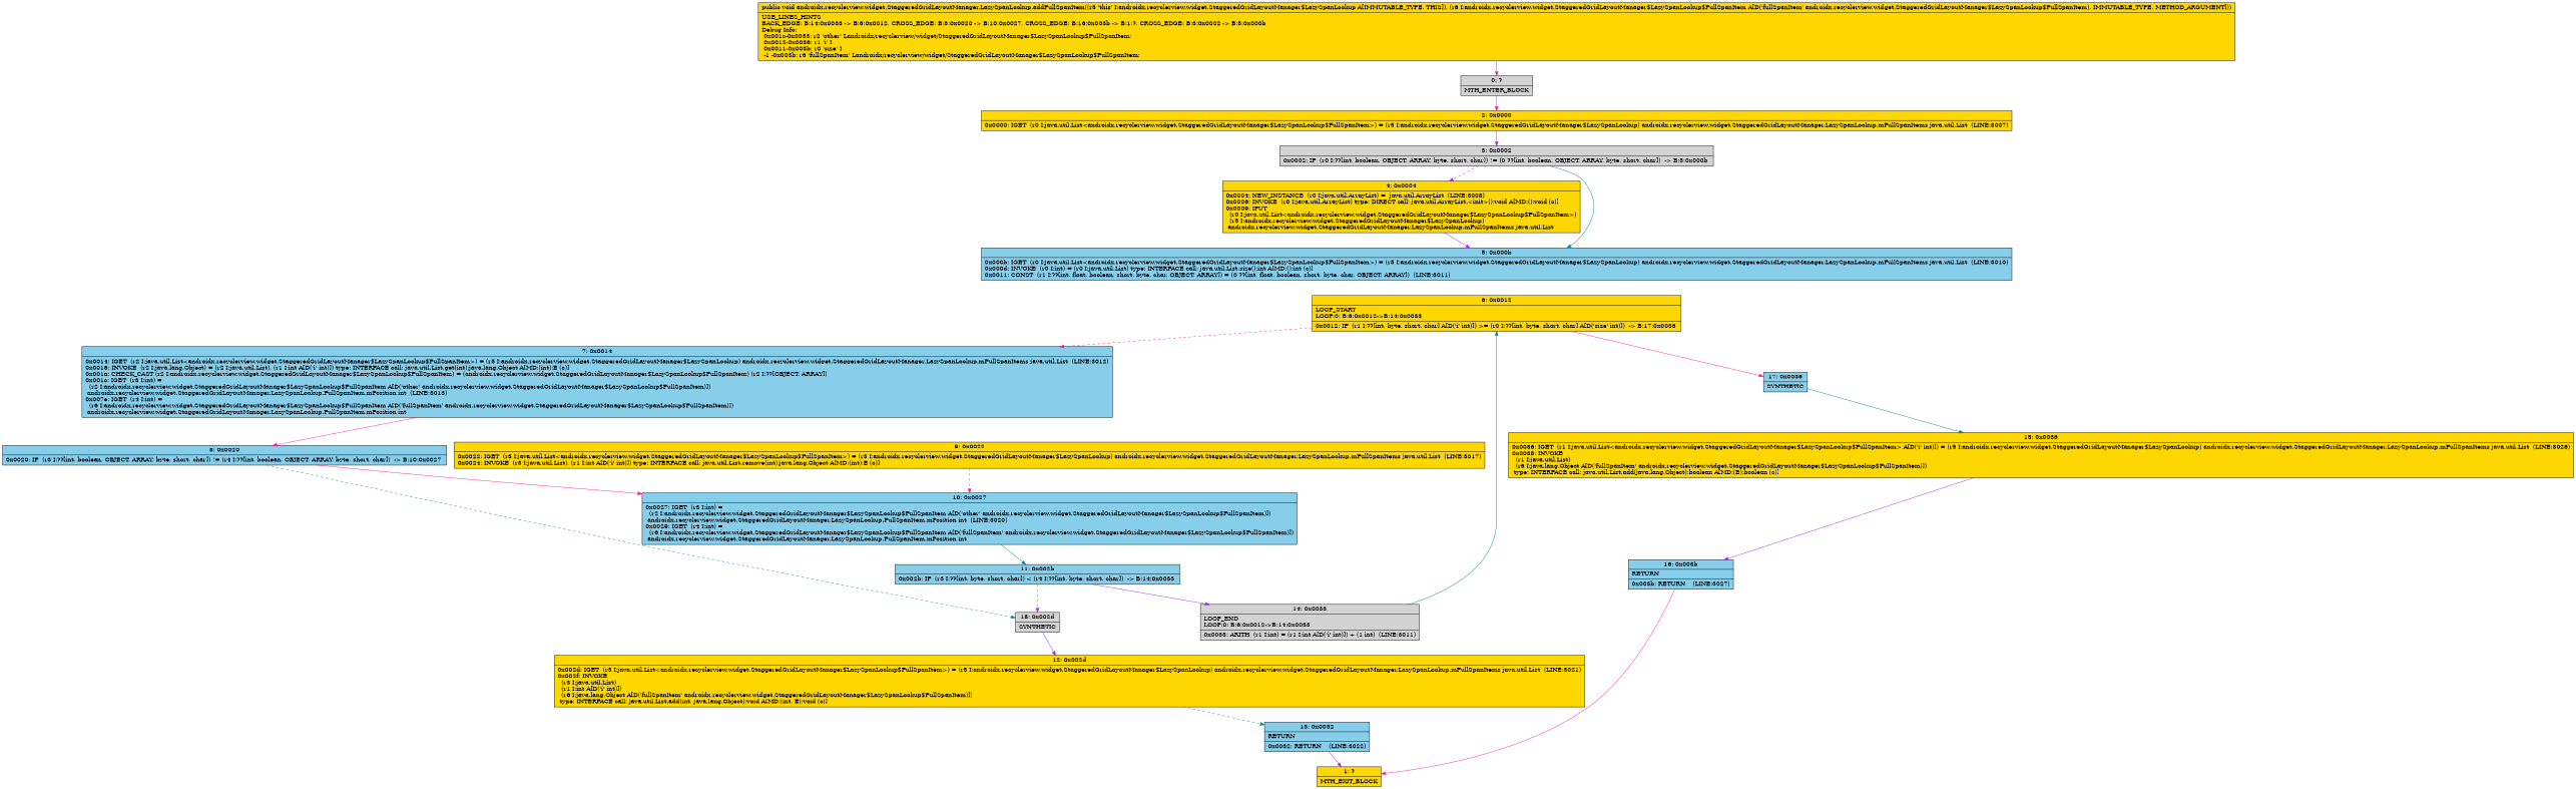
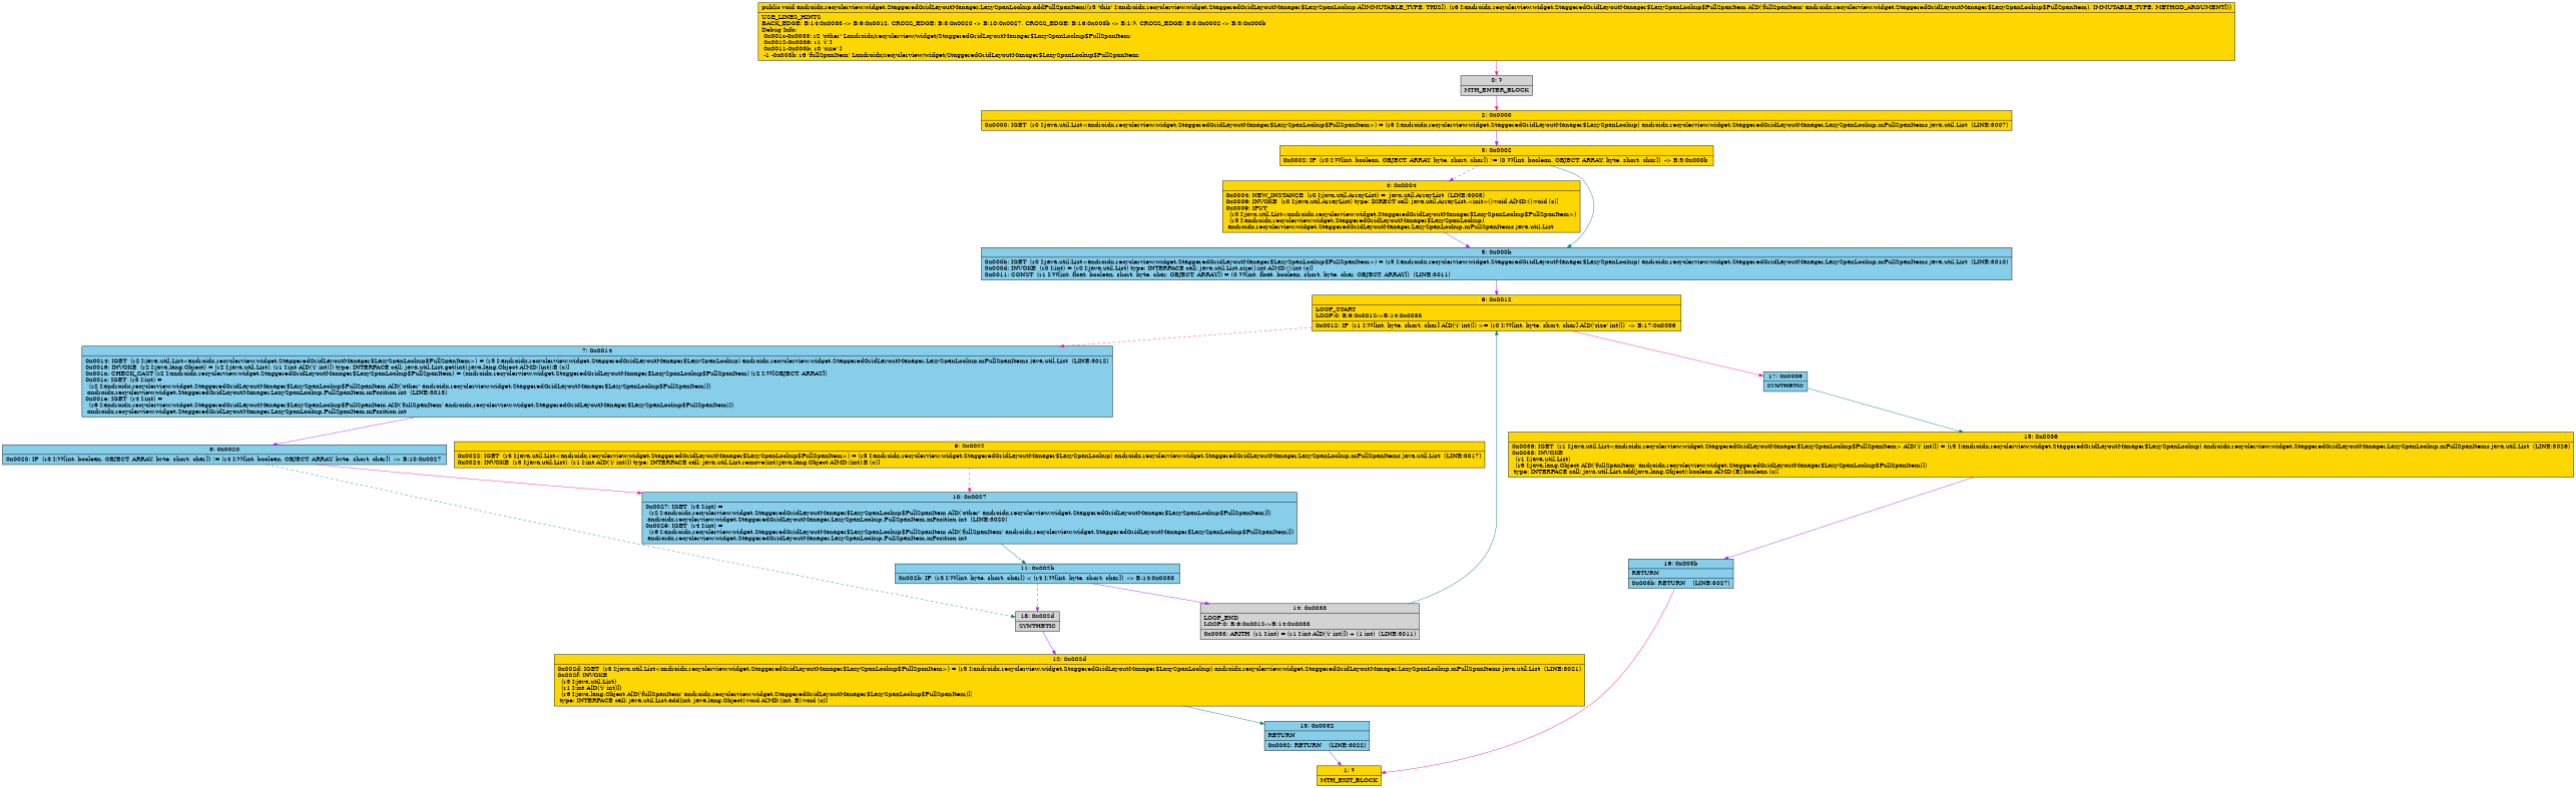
  digraph {
    node [fillcolor=gold shape=record style=filled]
    edge [color=purple]
    n1 [fillcolor=lightgrey label="{0\:\ ?|MTH_ENTER_BLOCK\l}"]
    n2 [label="{2\:\ 0x0000|0x0000: IGET  (r0 I:java.util.List\<androidx.recyclerview.widget.StaggeredGridLayoutManager$LazySpanLookup$FullSpanItem\>) = (r5 I:androidx.recyclerview.widget.StaggeredGridLayoutManager$LazySpanLookup) androidx.recyclerview.widget.StaggeredGridLayoutManager.LazySpanLookup.mFullSpanItems java.util.List  (LINE:3007)\l}"]
-   n3 [fillcolor=lightgrey label="{3\:\ 0x0002|0x0002: IF  (r0 I:??[int, boolean, OBJECT, ARRAY, byte, short, char]) != (0 ??[int, boolean, OBJECT, ARRAY, byte, short, char])  \-\> B:5:0x000b \l}"]
+   n3 [label="{3\:\ 0x0002|0x0002: IF  (r0 I:??[int, boolean, OBJECT, ARRAY, byte, short, char]) != (0 ??[int, boolean, OBJECT, ARRAY, byte, short, char])  \-\> B:5:0x000b \l}"]
    n4 [label="{4\:\ 0x0004|0x0004: NEW_INSTANCE  (r0 I:java.util.ArrayList) =  java.util.ArrayList  (LINE:3008)\l0x0006: INVOKE  (r0 I:java.util.ArrayList) type: DIRECT call: java.util.ArrayList.\<init\>():void A[MD:():void (c)]\l0x0009: IPUT  \l  (r0 I:java.util.List\<androidx.recyclerview.widget.StaggeredGridLayoutManager$LazySpanLookup$FullSpanItem\>)\l  (r5 I:androidx.recyclerview.widget.StaggeredGridLayoutManager$LazySpanLookup)\l androidx.recyclerview.widget.StaggeredGridLayoutManager.LazySpanLookup.mFullSpanItems java.util.List \l}"]
    n5 [fillcolor=skyblue label="{5\:\ 0x000b|0x000b: IGET  (r0 I:java.util.List\<androidx.recyclerview.widget.StaggeredGridLayoutManager$LazySpanLookup$FullSpanItem\>) = (r5 I:androidx.recyclerview.widget.StaggeredGridLayoutManager$LazySpanLookup) androidx.recyclerview.widget.StaggeredGridLayoutManager.LazySpanLookup.mFullSpanItems java.util.List  (LINE:3010)\l0x000d: INVOKE  (r0 I:int) = (r0 I:java.util.List) type: INTERFACE call: java.util.List.size():int A[MD:():int (c)]\l0x0011: CONST  (r1 I:??[int, float, boolean, short, byte, char, OBJECT, ARRAY]) = (0 ??[int, float, boolean, short, byte, char, OBJECT, ARRAY])  (LINE:3011)\l}"]
    n6 [label="{6\:\ 0x0012|LOOP_START\lLOOP:0: B:6:0x0012\-\>B:14:0x0033\l|0x0012: IF  (r1 I:??[int, byte, short, char] A[D('i' int)]) \>= (r0 I:??[int, byte, short, char] A[D('size' int)])  \-\> B:17:0x0036 \l}"]
-   n7 [fillcolor=skyblue label="{7\:\ 0x0014|0x0014: IGET  (r2 I:java.util.List\<androidx.recyclerview.widget.StaggeredGridLayoutManager$LazySpanLookup$FullSpanItem\>) = (r5 I:androidx.recyclerview.widget.StaggeredGridLayoutManager$LazySpanLookup) androidx.recyclerview.widget.StaggeredGridLayoutManager.LazySpanLookup.mFullSpanItems java.util.List  (LINE:3012)\l0x0016: INVOKE  (r2 I:java.lang.Object) = (r2 I:java.util.List), (r1 I:int A[D('i' int)]) type: INTERFACE call: java.util.List.get(int):java.lang.Object A[MD:(int):E (c)]\l0x001a: CHECK_CAST (r2 I:androidx.recyclerview.widget.StaggeredGridLayoutManager$LazySpanLookup$FullSpanItem) = (androidx.recyclerview.widget.StaggeredGridLayoutManager$LazySpanLookup$FullSpanItem) (r2 I:??[OBJECT, ARRAY]) \l0x001c: IGET  (r3 I:int) = \l  (r2 I:androidx.recyclerview.widget.StaggeredGridLayoutManager$LazySpanLookup$FullSpanItem A[D('other' androidx.recyclerview.widget.StaggeredGridLayoutManager$LazySpanLookup$FullSpanItem)])\l androidx.recyclerview.widget.StaggeredGridLayoutManager.LazySpanLookup.FullSpanItem.mPosition int  (LINE:3013)\l0x007e: IGET  (r4 I:int) = \l  (r6 I:androidx.recyclerview.widget.StaggeredGridLayoutManager$LazySpanLookup$FullSpanItem A[D('fullSpanItem' androidx.recyclerview.widget.StaggeredGridLayoutManager$LazySpanLookup$FullSpanItem)])\l androidx.recyclerview.widget.StaggeredGridLayoutManager.LazySpanLookup.FullSpanItem.mPosition int \l}"]
+   n7 [fillcolor=skyblue label="{7\:\ 0x0014|0x0014: IGET  (r2 I:java.util.List\<androidx.recyclerview.widget.StaggeredGridLayoutManager$LazySpanLookup$FullSpanItem\>) = (r5 I:androidx.recyclerview.widget.StaggeredGridLayoutManager$LazySpanLookup) androidx.recyclerview.widget.StaggeredGridLayoutManager.LazySpanLookup.mFullSpanItems java.util.List  (LINE:3012)\l0x0016: INVOKE  (r2 I:java.lang.Object) = (r2 I:java.util.List), (r1 I:int A[D('i' int)]) type: INTERFACE call: java.util.List.get(int):java.lang.Object A[MD:(int):E (c)]\l0x001a: CHECK_CAST (r2 I:androidx.recyclerview.widget.StaggeredGridLayoutManager$LazySpanLookup$FullSpanItem) = (androidx.recyclerview.widget.StaggeredGridLayoutManager$LazySpanLookup$FullSpanItem) (r2 I:??[OBJECT, ARRAY]) \l0x001c: IGET  (r3 I:int) = \l  (r2 I:androidx.recyclerview.widget.StaggeredGridLayoutManager$LazySpanLookup$FullSpanItem A[D('other' androidx.recyclerview.widget.StaggeredGridLayoutManager$LazySpanLookup$FullSpanItem)])\l androidx.recyclerview.widget.StaggeredGridLayoutManager.LazySpanLookup.FullSpanItem.mPosition int  (LINE:3013)\l0x001e: IGET  (r4 I:int) = \l  (r6 I:androidx.recyclerview.widget.StaggeredGridLayoutManager$LazySpanLookup$FullSpanItem A[D('fullSpanItem' androidx.recyclerview.widget.StaggeredGridLayoutManager$LazySpanLookup$FullSpanItem)])\l androidx.recyclerview.widget.StaggeredGridLayoutManager.LazySpanLookup.FullSpanItem.mPosition int \l}"]
    n8 [fillcolor=skyblue label="{17\:\ 0x0036|SYNTHETIC\l}"]
    n9 [fillcolor=skyblue label="{8\:\ 0x0020|0x0020: IF  (r3 I:??[int, boolean, OBJECT, ARRAY, byte, short, char]) != (r4 I:??[int, boolean, OBJECT, ARRAY, byte, short, char])  \-\> B:10:0x0027 \l}"]
    n10 [label="{15\:\ 0x0036|0x0036: IGET  (r1 I:java.util.List\<androidx.recyclerview.widget.StaggeredGridLayoutManager$LazySpanLookup$FullSpanItem\> A[D('i' int)]) = (r5 I:androidx.recyclerview.widget.StaggeredGridLayoutManager$LazySpanLookup) androidx.recyclerview.widget.StaggeredGridLayoutManager.LazySpanLookup.mFullSpanItems java.util.List  (LINE:3026)\l0x0038: INVOKE  \l  (r1 I:java.util.List)\l  (r6 I:java.lang.Object A[D('fullSpanItem' androidx.recyclerview.widget.StaggeredGridLayoutManager$LazySpanLookup$FullSpanItem)])\l type: INTERFACE call: java.util.List.add(java.lang.Object):boolean A[MD:(E):boolean (c)]\l}"]
    n11 [fillcolor=skyblue label="{10\:\ 0x0027|0x0027: IGET  (r3 I:int) = \l  (r2 I:androidx.recyclerview.widget.StaggeredGridLayoutManager$LazySpanLookup$FullSpanItem A[D('other' androidx.recyclerview.widget.StaggeredGridLayoutManager$LazySpanLookup$FullSpanItem)])\l androidx.recyclerview.widget.StaggeredGridLayoutManager.LazySpanLookup.FullSpanItem.mPosition int  (LINE:3020)\l0x0029: IGET  (r4 I:int) = \l  (r6 I:androidx.recyclerview.widget.StaggeredGridLayoutManager$LazySpanLookup$FullSpanItem A[D('fullSpanItem' androidx.recyclerview.widget.StaggeredGridLayoutManager$LazySpanLookup$FullSpanItem)])\l androidx.recyclerview.widget.StaggeredGridLayoutManager.LazySpanLookup.FullSpanItem.mPosition int \l}"]
    n12 [fillcolor=lightgrey label="{18\:\ 0x002d|SYNTHETIC\l}"]
    n13 [label="{9\:\ 0x0022|0x0022: IGET  (r3 I:java.util.List\<androidx.recyclerview.widget.StaggeredGridLayoutManager$LazySpanLookup$FullSpanItem\>) = (r5 I:androidx.recyclerview.widget.StaggeredGridLayoutManager$LazySpanLookup) androidx.recyclerview.widget.StaggeredGridLayoutManager.LazySpanLookup.mFullSpanItems java.util.List  (LINE:3017)\l0x0024: INVOKE  (r3 I:java.util.List), (r1 I:int A[D('i' int)]) type: INTERFACE call: java.util.List.remove(int):java.lang.Object A[MD:(int):E (c)]\l}"]
    n14 [fillcolor=skyblue label="{11\:\ 0x002b|0x002b: IF  (r3 I:??[int, byte, short, char]) \< (r4 I:??[int, byte, short, char])  \-\> B:14:0x0033 \l}"]
    n15 [fillcolor=lightgrey label="{14\:\ 0x0033|LOOP_END\lLOOP:0: B:6:0x0012\-\>B:14:0x0033\l|0x0033: ARITH  (r1 I:int) = (r1 I:int A[D('i' int)]) + (1 int)  (LINE:3011)\l}"]
    n16 [label="{12\:\ 0x002d|0x002d: IGET  (r3 I:java.util.List\<androidx.recyclerview.widget.StaggeredGridLayoutManager$LazySpanLookup$FullSpanItem\>) = (r5 I:androidx.recyclerview.widget.StaggeredGridLayoutManager$LazySpanLookup) androidx.recyclerview.widget.StaggeredGridLayoutManager.LazySpanLookup.mFullSpanItems java.util.List  (LINE:3021)\l0x002f: INVOKE  \l  (r3 I:java.util.List)\l  (r1 I:int A[D('i' int)])\l  (r6 I:java.lang.Object A[D('fullSpanItem' androidx.recyclerview.widget.StaggeredGridLayoutManager$LazySpanLookup$FullSpanItem)])\l type: INTERFACE call: java.util.List.add(int, java.lang.Object):void A[MD:(int, E):void (c)]\l}"]
    n17 [fillcolor=skyblue label="{13\:\ 0x0032|RETURN\l|0x0032: RETURN    (LINE:3022)\l}"]
    n18 [label="{1\:\ ?|MTH_EXIT_BLOCK\l}"]
    n19 [fillcolor=skyblue label="{16\:\ 0x003b|RETURN\l|0x003b: RETURN    (LINE:3027)\l}"]
    n20 [label="{public void androidx.recyclerview.widget.StaggeredGridLayoutManager.LazySpanLookup.addFullSpanItem((r5 'this' I:androidx.recyclerview.widget.StaggeredGridLayoutManager$LazySpanLookup A[IMMUTABLE_TYPE, THIS]), (r6 I:androidx.recyclerview.widget.StaggeredGridLayoutManager$LazySpanLookup$FullSpanItem A[D('fullSpanItem' androidx.recyclerview.widget.StaggeredGridLayoutManager$LazySpanLookup$FullSpanItem), IMMUTABLE_TYPE, METHOD_ARGUMENT]))  | USE_LINES_HINTS\lBACK_EDGE: B:14:0x0033 \-\> B:6:0x0012, CROSS_EDGE: B:8:0x0020 \-\> B:10:0x0027, CROSS_EDGE: B:16:0x003b \-\> B:1:?, CROSS_EDGE: B:3:0x0002 \-\> B:5:0x000b\lDebug Info:\l  0x001c\-0x0033: r2 'other' Landroidx\/recyclerview\/widget\/StaggeredGridLayoutManager$LazySpanLookup$FullSpanItem;\l  0x0012\-0x0036: r1 'i' I\l  0x0011\-0x003b: r0 'size' I\l  \-1 \-0x003b: r6 'fullSpanItem' Landroidx\/recyclerview\/widget\/StaggeredGridLayoutManager$LazySpanLookup$FullSpanItem;\l}"]
    n1 -> n2 [color=deeppink]
    n2 -> n3
    n3 -> n4 [style=dashed]
    n3 -> n5 [color=teal]
    n4 -> n5
+   n5 -> n6
    n6 -> n7 [color=deeppink style=dashed]
    n6 -> n8 [color=deeppink]
-   n7 -> n9 [color=deeppink]
+   n7 -> n9
    n8 -> n10 [color=teal]
    n9 -> n11 [color=deeppink]
    n9 -> n12 [color=teal style=dashed]
    n10 -> n19
    n11 -> n14 [color=teal]
    n12 -> n16
    n13 -> n11 [color=deeppink style=dashed]
    n14 -> n12 [style=dashed]
    n14 -> n15
    n15 -> n6 [color=teal]
-   n16 -> n17 [color=teal style=dashed]
+   n16 -> n17 [color=teal]
    n17 -> n18
    n19 -> n18 [color=deeppink]
    n20 -> n1 [color=deeppink]
  }
